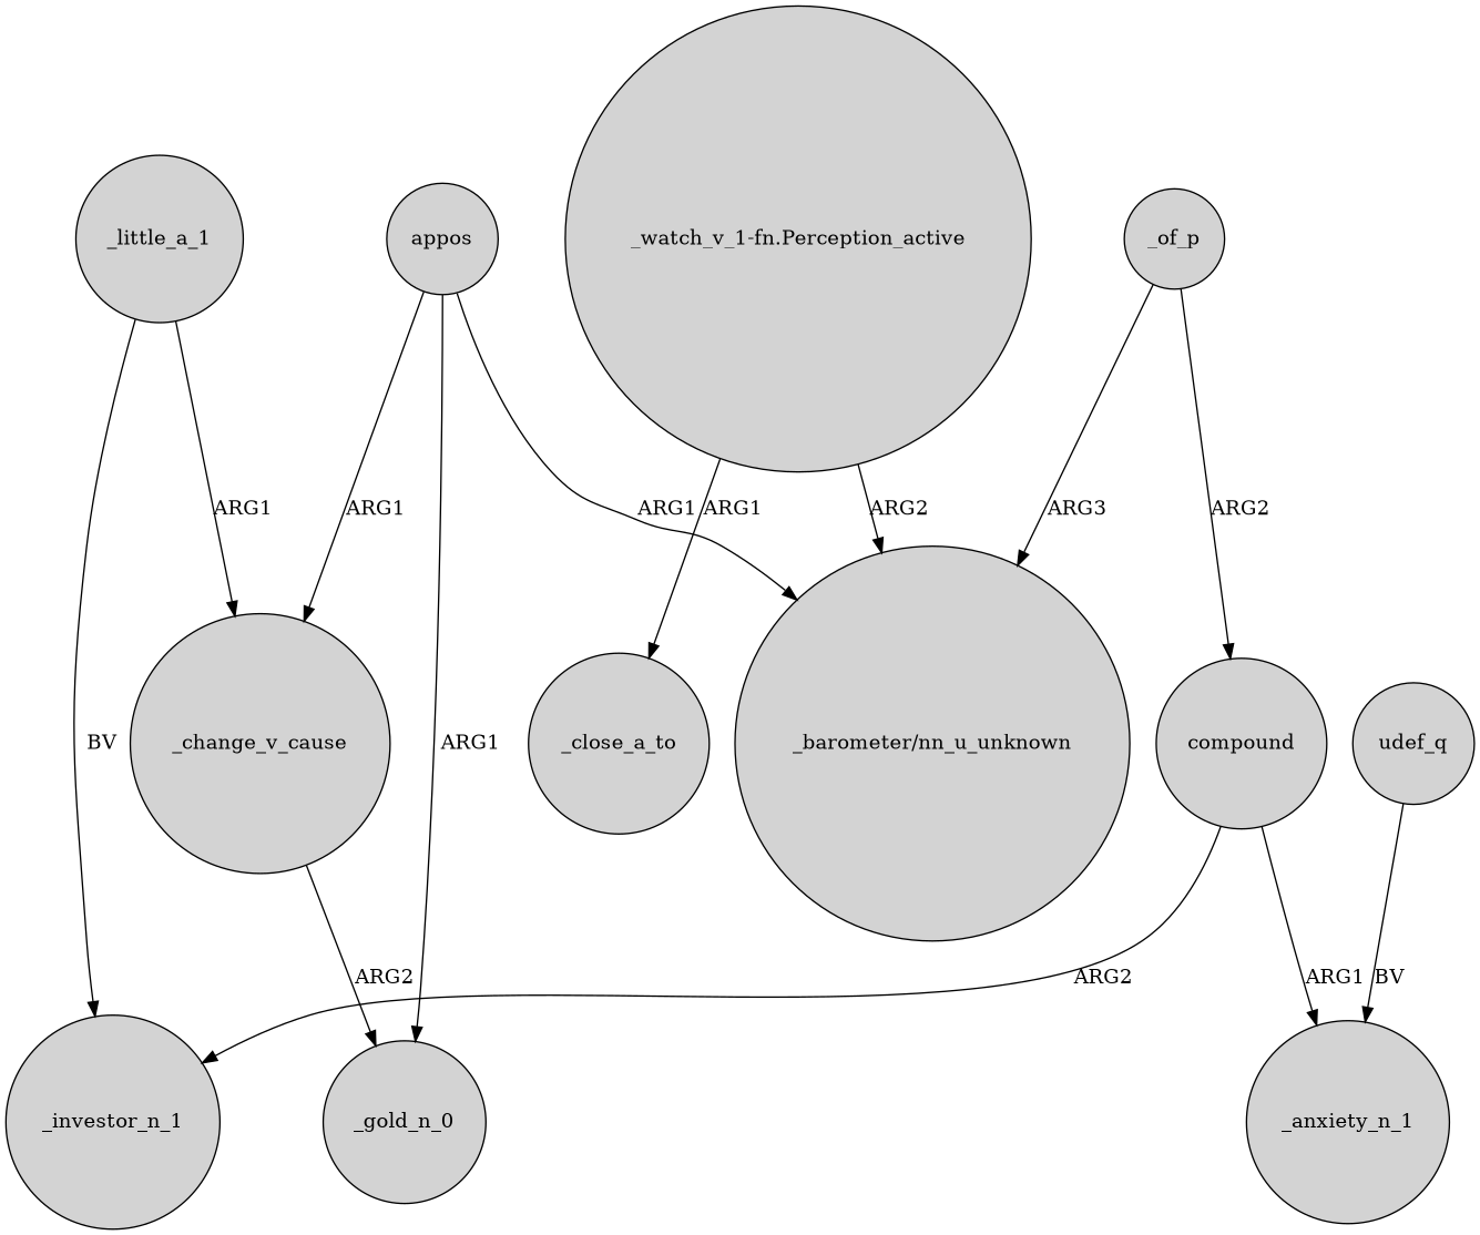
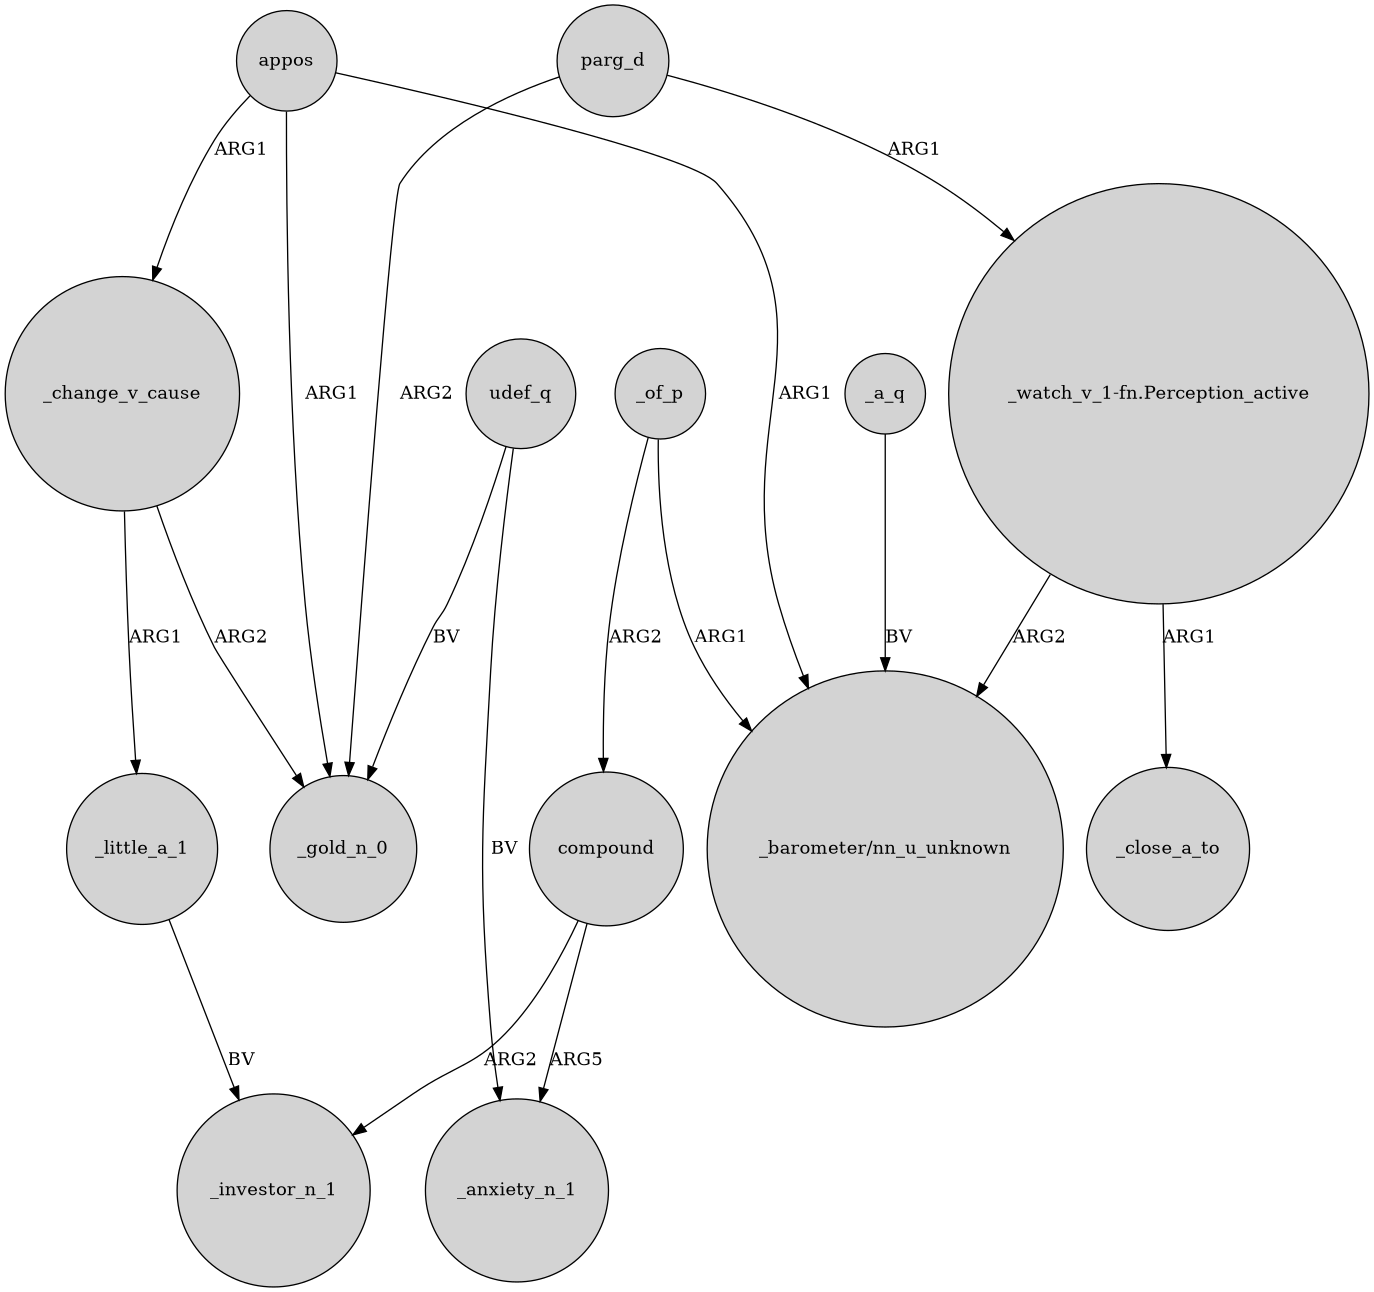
  digraph {
    node [shape=circle style=filled]
    n1 [label=_gold_n_0]
    appos
    "_barometer/nn_u_unknown"
    _change_v_cause
    _little_a_1
    _investor_n_1
+   _a_q
    compound
    _anxiety_n_1
+   parg_d
    "_watch_v_1-fn.Perception_active"
    _close_a_to
    udef_q
    _of_p
    appos -> n1 [label=ARG1]
    appos -> "_barometer/nn_u_unknown" [label=ARG1]
    appos -> _change_v_cause [label=ARG1]
    _change_v_cause -> n1 [label=ARG2]
-   _little_a_1 -> _change_v_cause [label=ARG1]
+   _change_v_cause -> _little_a_1 [label=ARG1]
    _little_a_1 -> _investor_n_1 [label=BV]
+   _a_q -> "_barometer/nn_u_unknown" [label=BV]
    compound -> _investor_n_1 [label=ARG2]
-   compound -> _anxiety_n_1 [label=ARG1]
+   compound -> _anxiety_n_1 [label=ARG5]
+   parg_d -> n1 [label=ARG2]
+   parg_d -> "_watch_v_1-fn.Perception_active" [label=ARG1]
    "_watch_v_1-fn.Perception_active" -> "_barometer/nn_u_unknown" [label=ARG2]
    "_watch_v_1-fn.Perception_active" -> _close_a_to [label=ARG1]
+   udef_q -> n1 [label=BV]
    udef_q -> _anxiety_n_1 [label=BV]
-   _of_p -> "_barometer/nn_u_unknown" [label=ARG3]
+   _of_p -> "_barometer/nn_u_unknown" [label=ARG1]
    _of_p -> compound [label=ARG2]
  }
